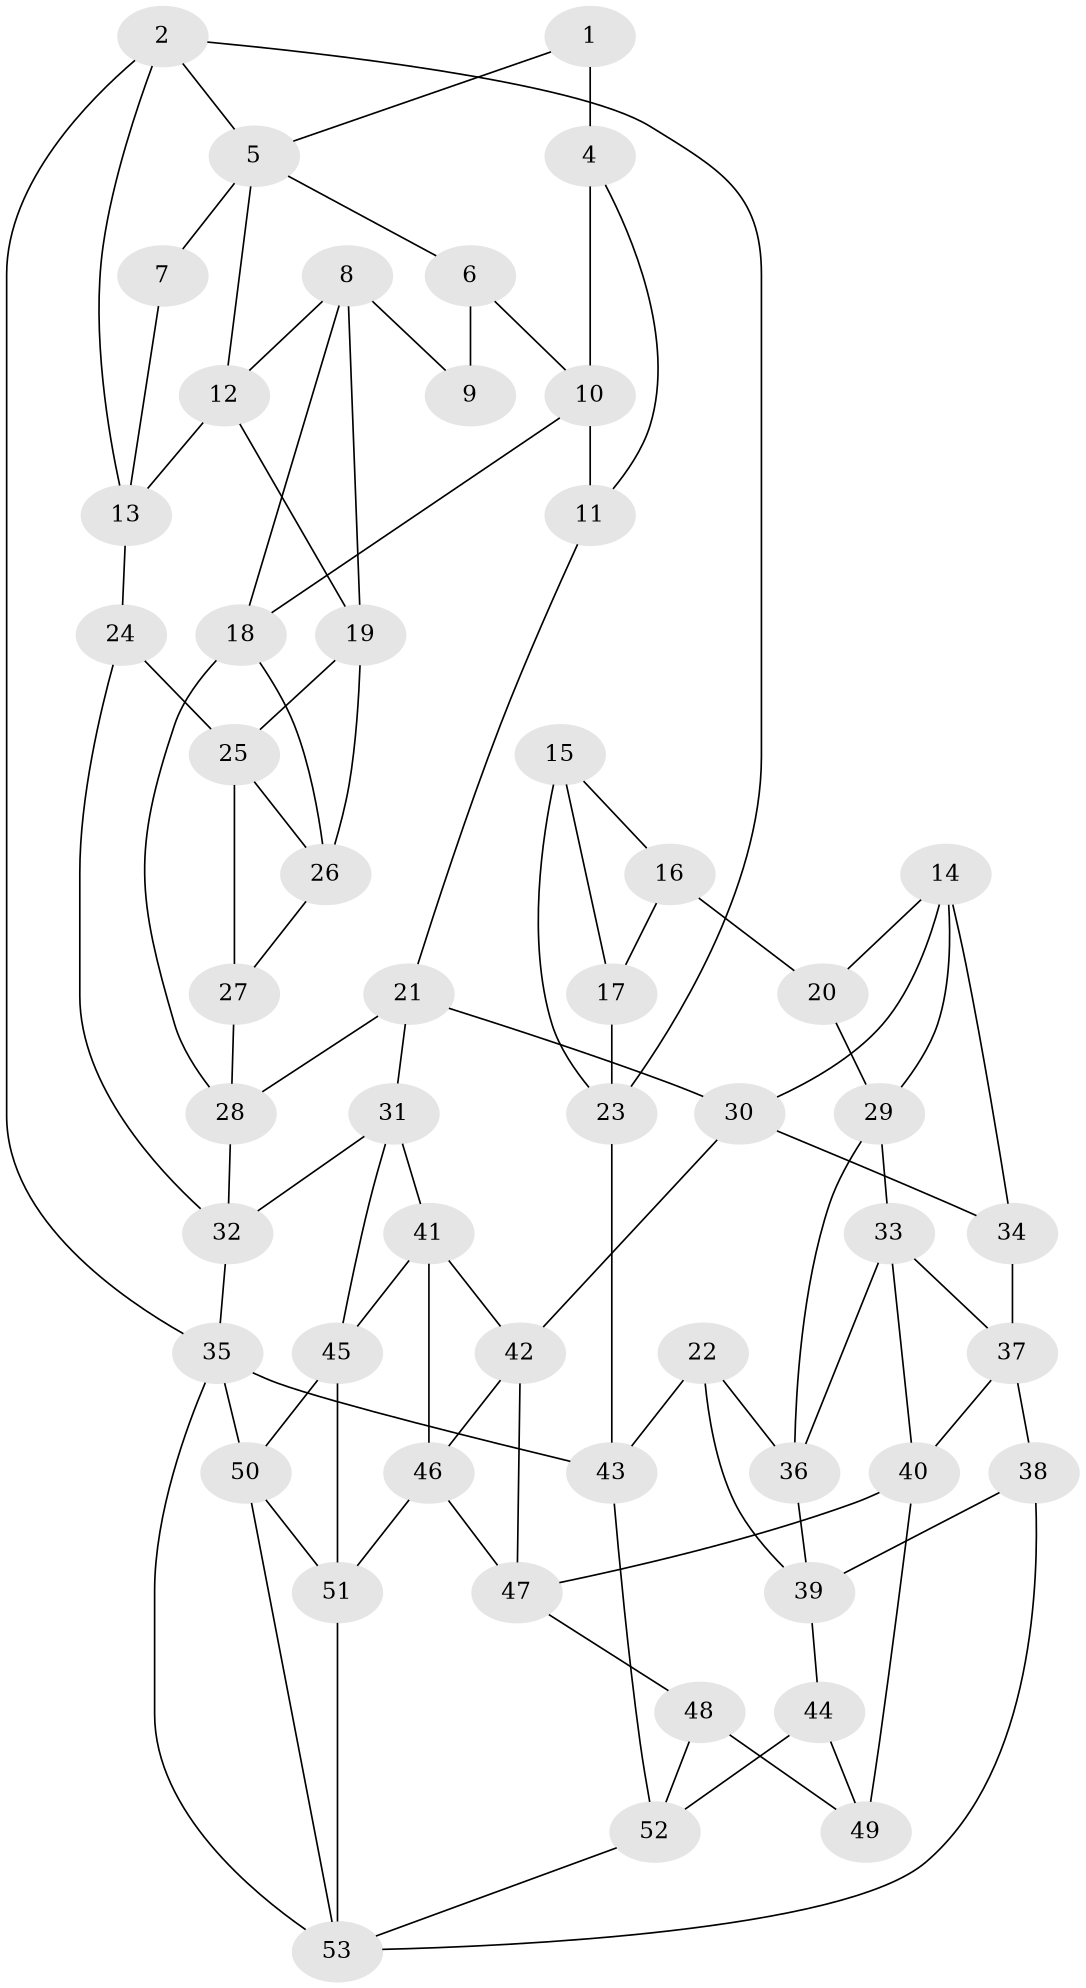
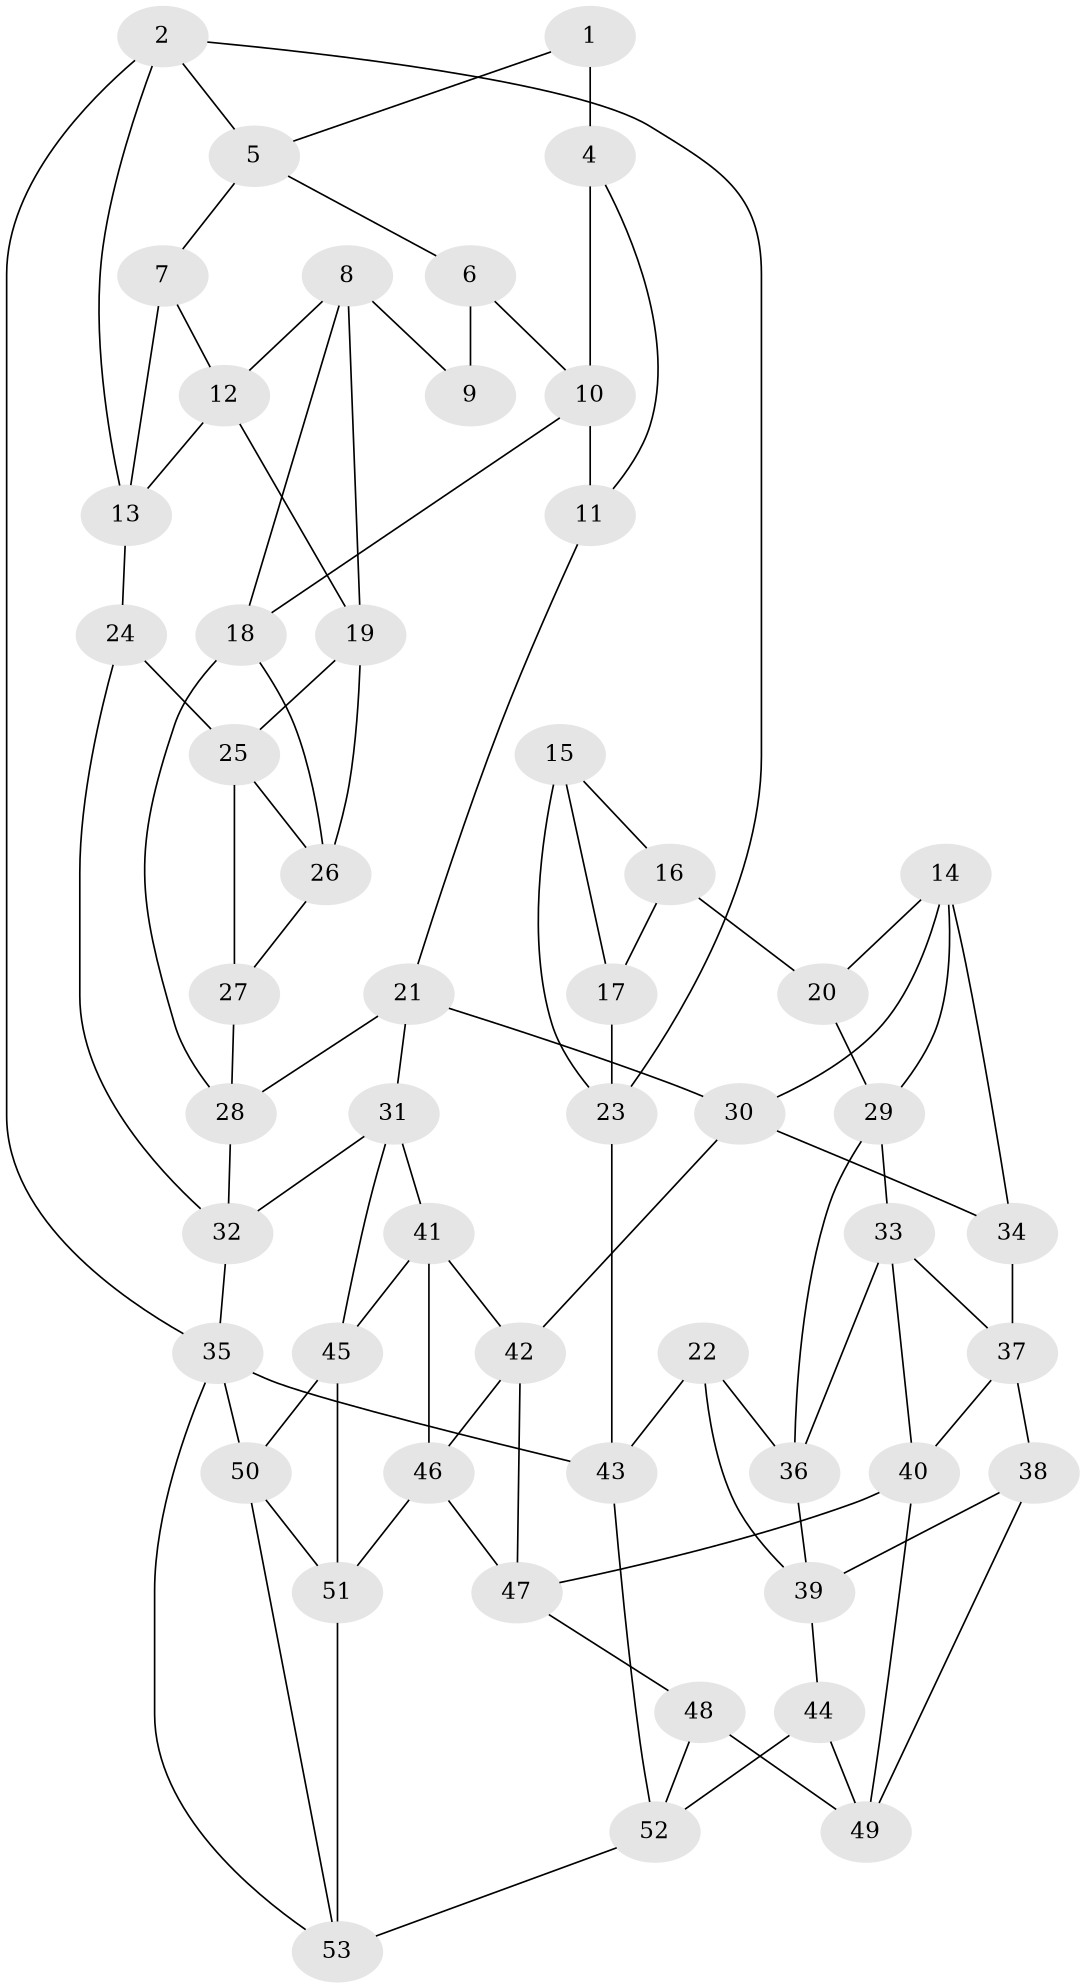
  graph {
    node [color=gray90 style=filled]
    edge [weight=1.0]
    1
    4
    5
    10
    11
    6
    7
    2
    13
    23
    35
    24
    43
    50
    53
    16
    20
    17
    29
    18
    21
    9
    12
    19
    8
    26
    28
    25
    30
    31
    32
    14
    34
    36
    33
    42
    37
    15
    27
    41
    45
    22
    39
    44
    52
    40
    47
    46
    51
    38
    49
    48
    1 -- 4 [weight=2.0]
    1 -- 5
    4 -- 10
    4 -- 11
    5 -- 6
    5 -- 7
    10 -- 11
    10 -- 18
    11 -- 21
    6 -- 10
    6 -- 9
    7 -- 13
-   5 -- 12
+   7 -- 12
    2 -- 5
    2 -- 13
    2 -- 23
    2 -- 35
    13 -- 24
    23 -- 43 [weight=2.0]
    35 -- 43
    35 -- 50
    35 -- 53
    24 -- 25
    24 -- 32
    43 -- 52
    50 -- 53
    50 -- 51
    16 -- 20
    16 -- 17
    20 -- 29
    17 -- 23
    29 -- 36
    29 -- 33
    18 -- 26
    18 -- 28
    21 -- 28
    21 -- 30
    21 -- 31
    12 -- 13
    12 -- 19
    19 -- 26
    19 -- 25
    8 -- 18
    8 -- 9
    8 -- 12
    8 -- 19
    26 -- 27
    28 -- 32
    25 -- 26
    25 -- 27
    30 -- 34
    30 -- 42
    31 -- 32
    31 -- 41
    31 -- 45
    32 -- 35
    14 -- 20
    14 -- 29
    14 -- 30
    14 -- 34
    34 -- 37
    36 -- 39
    33 -- 36
    33 -- 37
    33 -- 40
    42 -- 47
    42 -- 46
    37 -- 40
    37 -- 38
    15 -- 23 [weight=2.0]
    15 -- 16
    15 -- 17
    27 -- 28
    41 -- 42
    41 -- 45
    41 -- 46
    45 -- 50
    45 -- 51
    22 -- 43
    22 -- 36
    22 -- 39
    39 -- 44
    44 -- 52
    44 -- 49
    52 -- 53
    40 -- 47
    40 -- 49
    47 -- 48
    46 -- 47
    46 -- 51
    51 -- 53
    38 -- 39
-   38 -- 53
+   38 -- 49
    48 -- 52
    48 -- 49
  }
